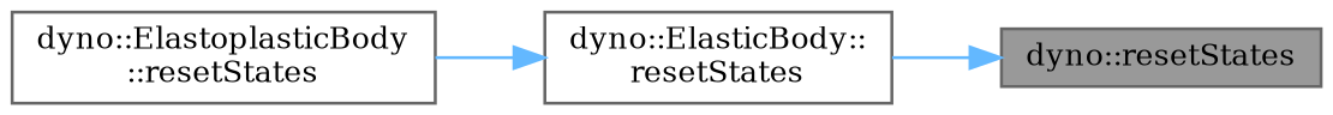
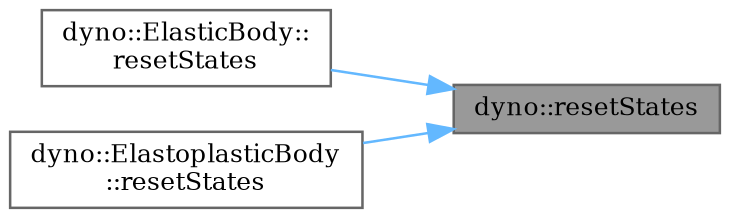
  digraph {
    fontname="DejaVu Serif"
    rankdir=RL
    node [color=grey40 fillcolor=white fontname="DejaVu Serif" fontsize=10 shape=box style=filled]
    edge [color=steelblue1 dir=back fontname="DejaVu Serif" fontsize=10 labelfontname=Helvetica labelfontsize=10 style=solid]
    n1 [color=gray40 fillcolor=grey60 fontcolor=black height=0.2 label="dyno::resetStates" width=0.4]
    n2 [height=0.2 label="dyno::ElasticBody::\lresetStates" width=0.4]
    n3 [height=0.2 label="dyno::ElastoplasticBody\l::resetStates" width=0.4]
    n1 -> n2
-   n2 -> n3
+   n1 -> n3
  }
